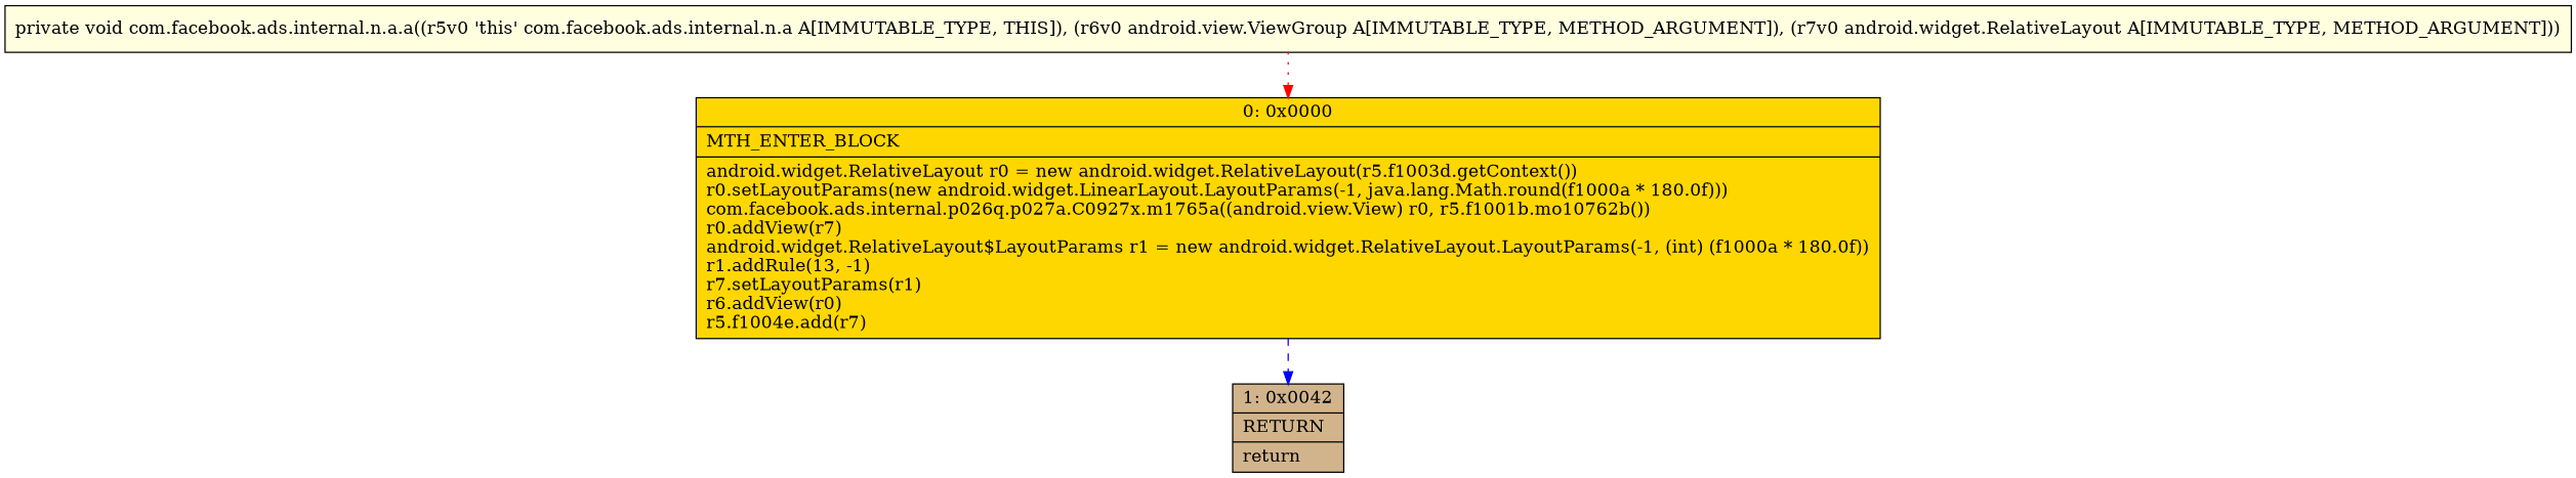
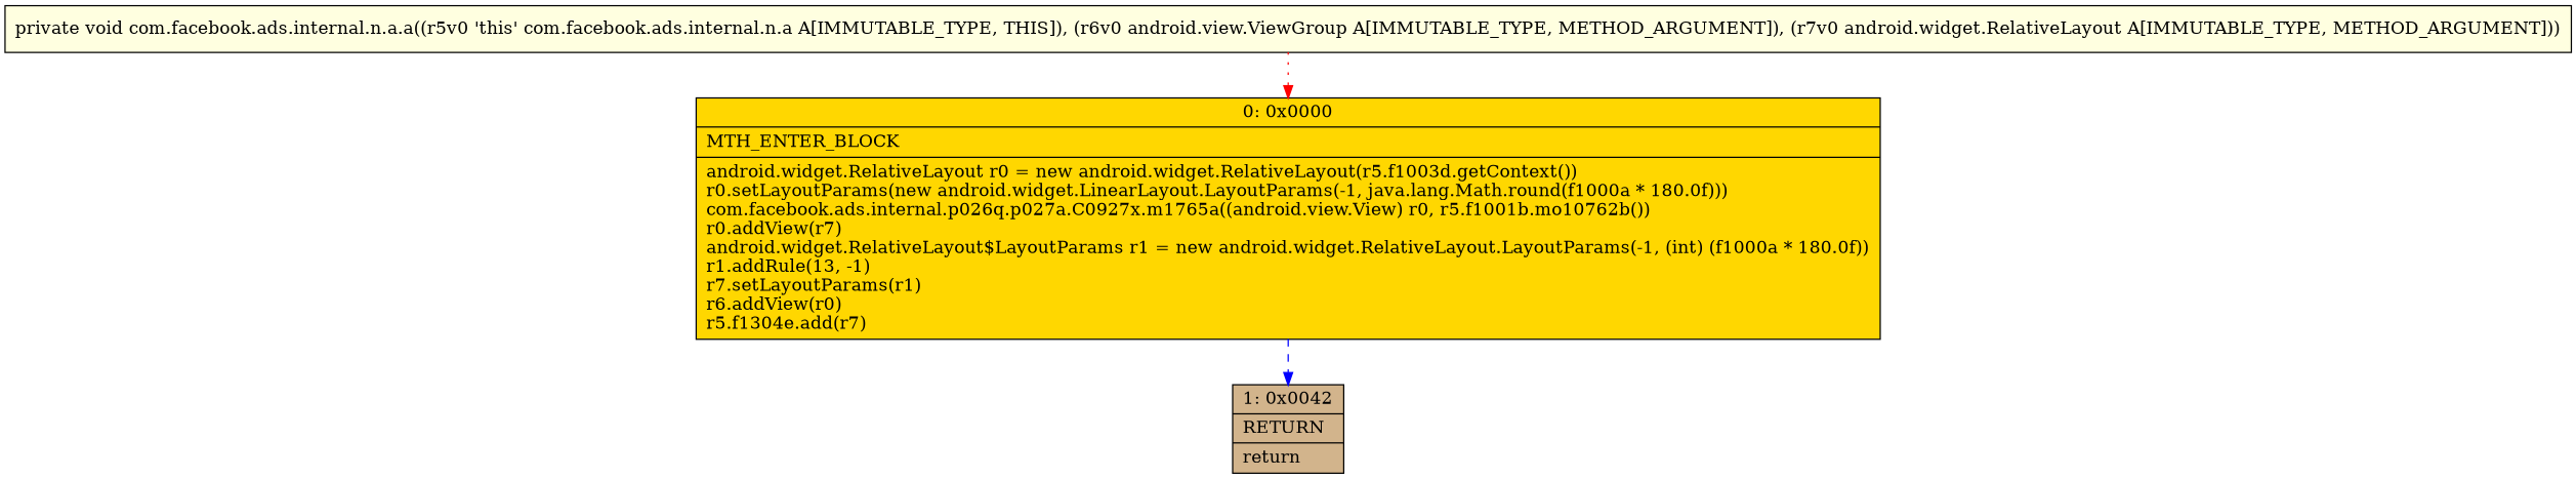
  digraph {
    node [shape=record style=filled]
-   n1 [label="{0\:\ 0x0000|MTH_ENTER_BLOCK\l|android.widget.RelativeLayout r0 = new android.widget.RelativeLayout(r5.f1003d.getContext())\lr0.setLayoutParams(new android.widget.LinearLayout.LayoutParams(\-1, java.lang.Math.round(f1000a * 180.0f)))\lcom.facebook.ads.internal.p026q.p027a.C0927x.m1765a((android.view.View) r0, r5.f1001b.mo10762b())\lr0.addView(r7)\landroid.widget.RelativeLayout$LayoutParams r1 = new android.widget.RelativeLayout.LayoutParams(\-1, (int) (f1000a * 180.0f))\lr1.addRule(13, \-1)\lr7.setLayoutParams(r1)\lr6.addView(r0)\lr5.f1004e.add(r7)\l}" fillcolor=gold]
+   n1 [label="{0\:\ 0x0000|MTH_ENTER_BLOCK\l|android.widget.RelativeLayout r0 = new android.widget.RelativeLayout(r5.f1003d.getContext())\lr0.setLayoutParams(new android.widget.LinearLayout.LayoutParams(\-1, java.lang.Math.round(f1000a * 180.0f)))\lcom.facebook.ads.internal.p026q.p027a.C0927x.m1765a((android.view.View) r0, r5.f1001b.mo10762b())\lr0.addView(r7)\landroid.widget.RelativeLayout$LayoutParams r1 = new android.widget.RelativeLayout.LayoutParams(\-1, (int) (f1000a * 180.0f))\lr1.addRule(13, \-1)\lr7.setLayoutParams(r1)\lr6.addView(r0)\lr5.f1304e.add(r7)\l}" fillcolor=gold]
    n2 [label="{1\:\ 0x0042|RETURN\l|return\l}" fillcolor=tan]
    n3 [label="{private void com.facebook.ads.internal.n.a.a((r5v0 'this' com.facebook.ads.internal.n.a A[IMMUTABLE_TYPE, THIS]), (r6v0 android.view.ViewGroup A[IMMUTABLE_TYPE, METHOD_ARGUMENT]), (r7v0 android.widget.RelativeLayout A[IMMUTABLE_TYPE, METHOD_ARGUMENT])) }" fillcolor=lightyellow]
    n1 -> n2 [color=blue style=dashed]
    n3 -> n1 [color=red style=dotted]
  }
